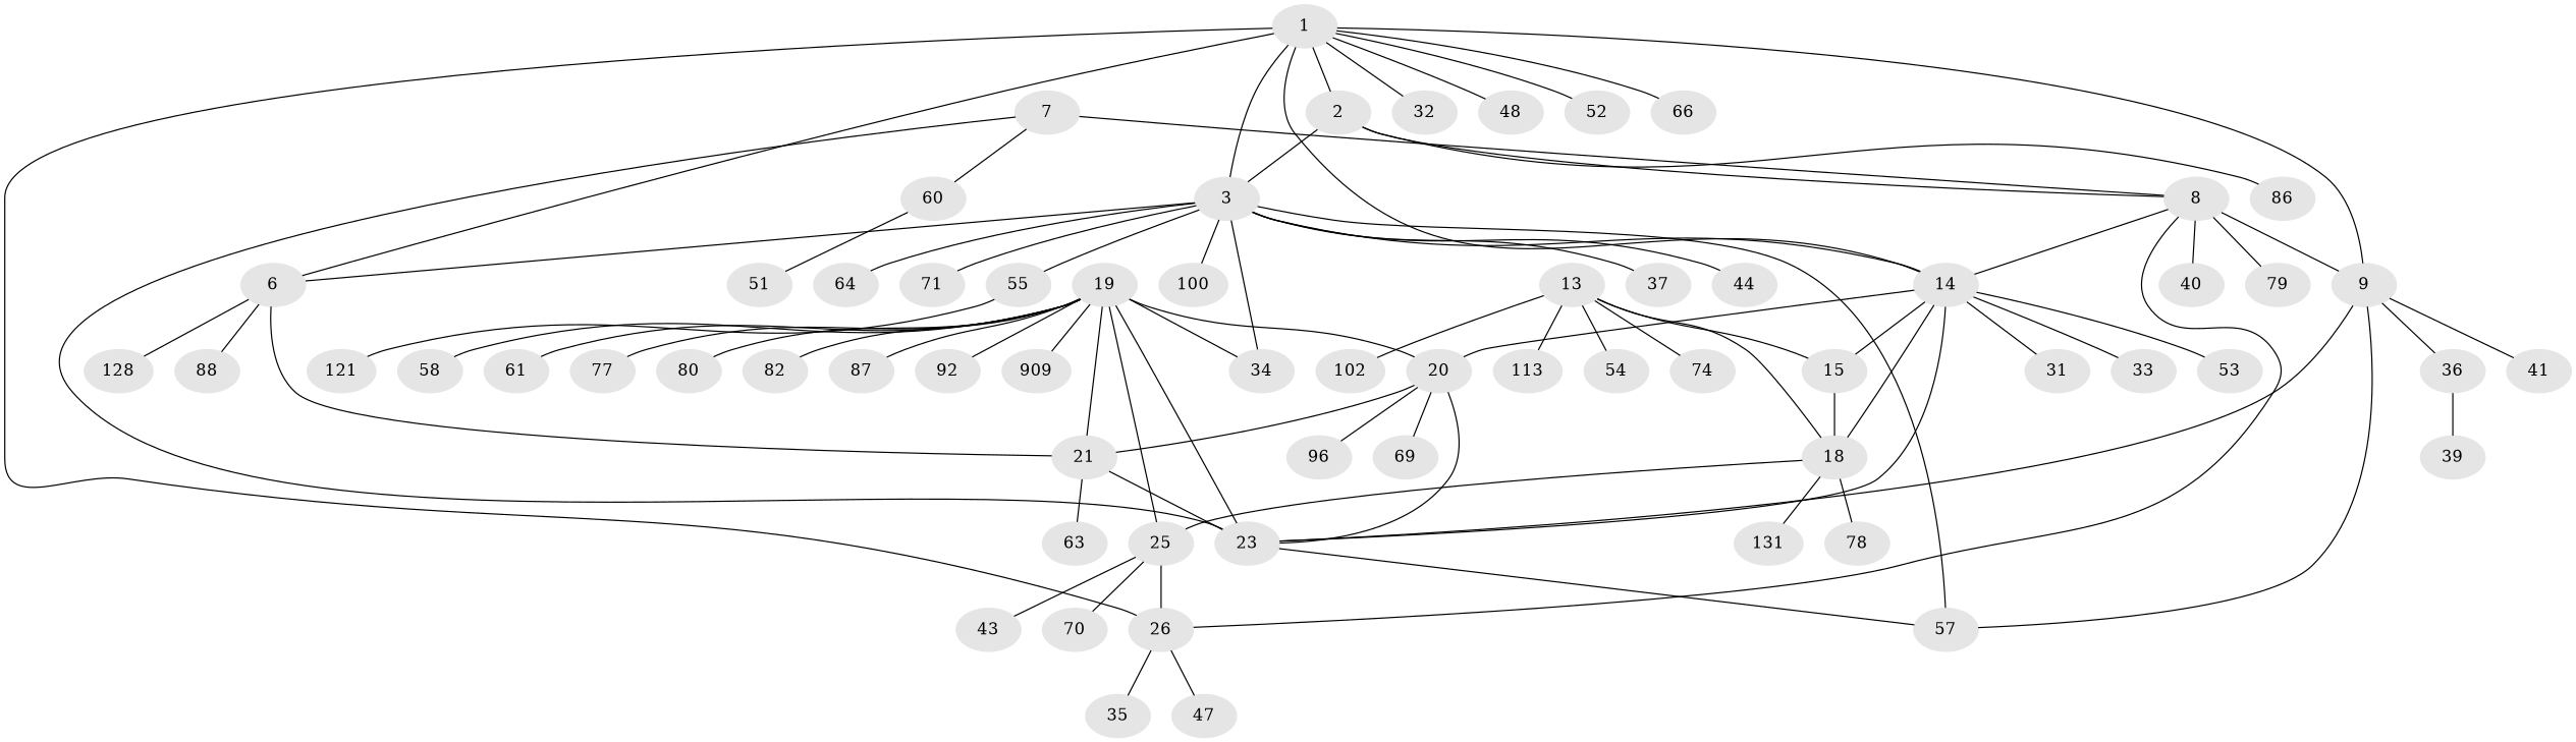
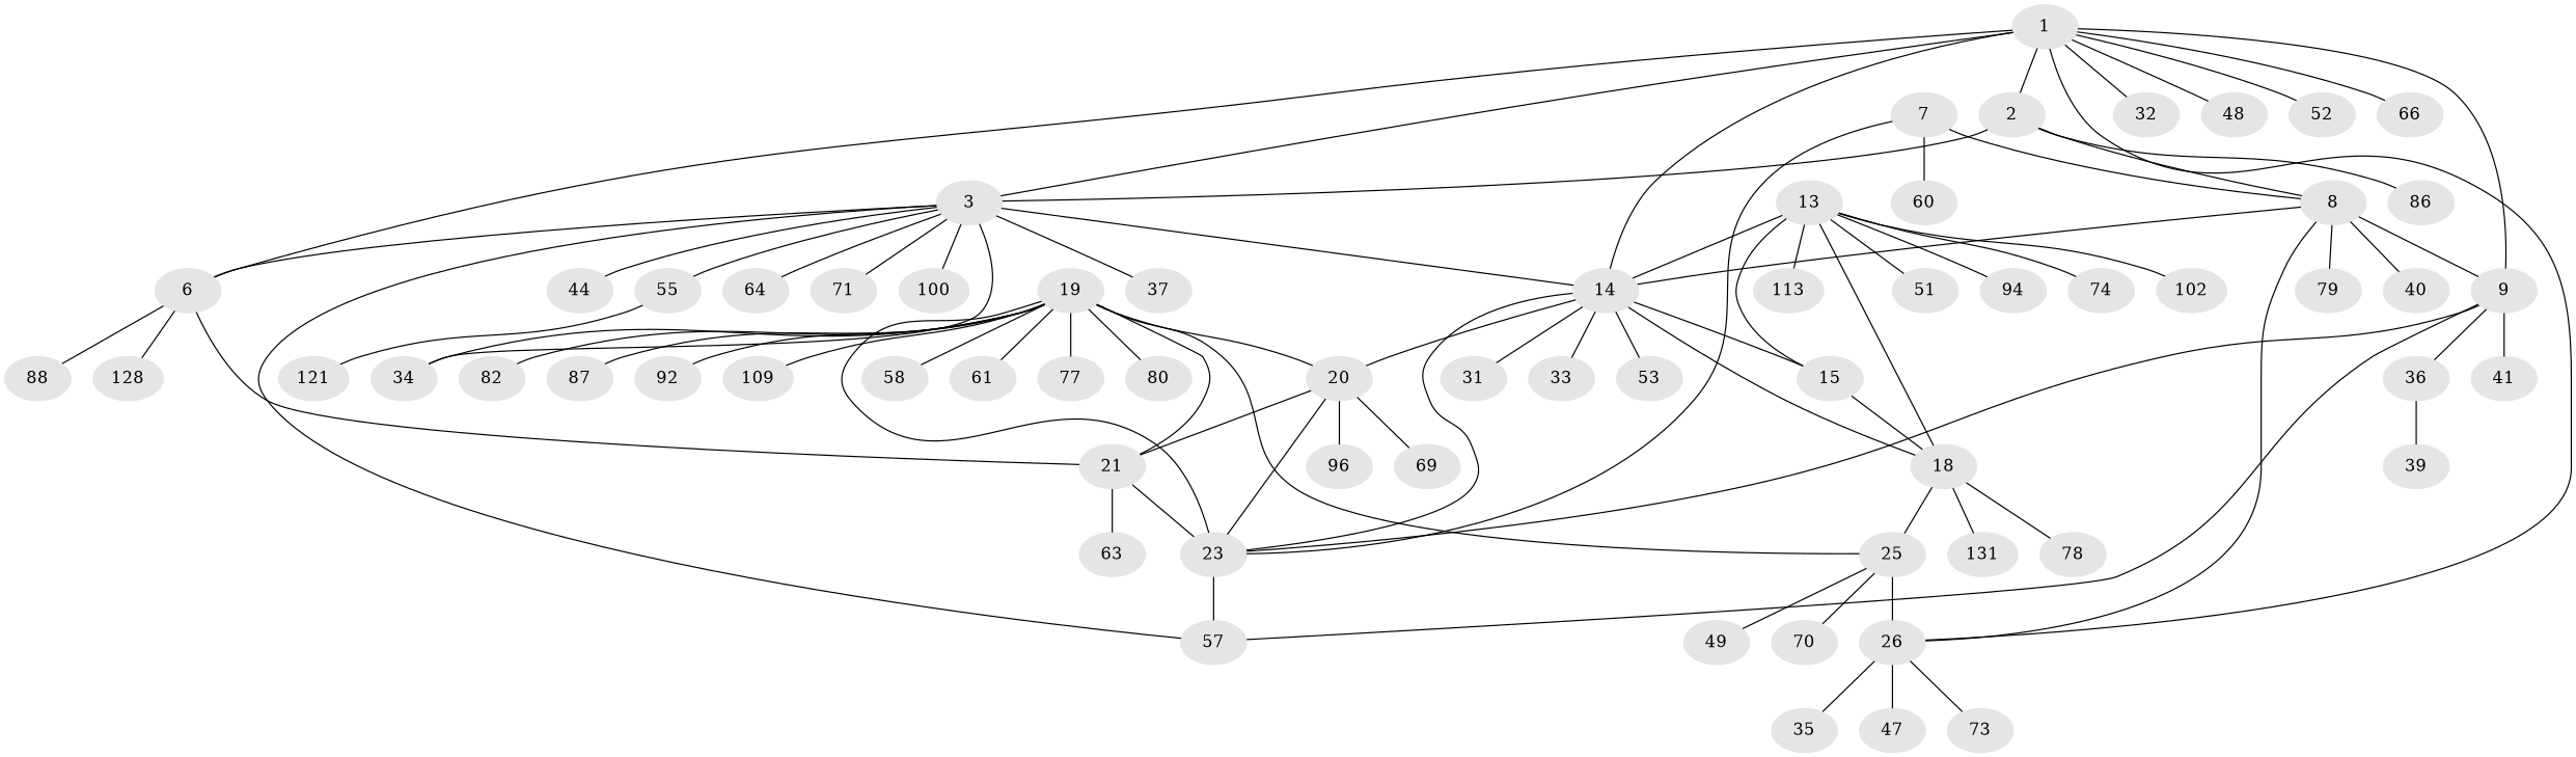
  graph {
    node [color=gray90 style=filled]
    1
    2
    3 [super="+68+4+5+84+94+98"]
    6
    9 [super="+12+126+90+10+56"]
    14 [super="+16+59"]
    26 [super="+27+65+29"]
    32
    48
    52
    66 [super="+95"]
    8 [super="+11+104"]
    86
    34
    37 [super="+67"]
    44
    55
    57 [super="+115"]
    64 [super="+127"]
    71
    100
    21 [super="+24"]
    88
    128
    23
    36
    41
    15 [super="+117+125"]
    18
    20
    31
    33
    53
    35
    47
+   73
    40
    79
    121
    63
    7
    60 [super="+118"]
    39
    13
    51
-   54
+   54 [label=94]
    74
    102
    113
    25 [super="+30+38"]
    78
    131
    69
    96
-   43 [super="+62"]
+   43 [super="+62" label=49]
    70
    19 [super="+22+46"]
    58
    61
    77
    80 [super="+81+116+103"]
    82
    87
    92
-   109 [label=909]
+   109
    1 -- 2
    1 -- 3 [weight=3]
    1 -- 6
    1 -- 9
    1 -- 14
    1 -- 26
    1 -- 32
    1 -- 48
    1 -- 52
    1 -- 66
    2 -- 3 [weight=3]
    2 -- 8
    2 -- 86
    3 -- 6 [weight=3]
    3 -- 14
    3 -- 34
    3 -- 37
    3 -- 44
    3 -- 55
    3 -- 57
    3 -- 64
    3 -- 71
    3 -- 100
    6 -- 21
    6 -- 88
    6 -- 128
    9 -- 57
    9 -- 23
    9 -- 36
    9 -- 41
    14 -- 23
    14 -- 15 [weight=3]
    14 -- 18 [weight=3]
    14 -- 20
    14 -- 31
    14 -- 33
    14 -- 53
    26 -- 35
    26 -- 47
+   26 -- 73
    8 -- 9 [weight=6]
    8 -- 14
    8 -- 26
    8 -- 40
    8 -- 79
    55 -- 121
    21 -- 23 [weight=2]
    21 -- 63
    23 -- 57
    36 -- 39
    15 -- 18
    18 -- 25
    18 -- 78
    18 -- 131
    20 -- 21 [weight=2]
    20 -- 23
    20 -- 69
    20 -- 96
    7 -- 8 [weight=2]
    7 -- 23
    7 -- 60
+   13 -- 14 [weight=3]
    13 -- 15
    13 -- 18
-   60 -- 51
+   13 -- 51
    13 -- 54
    13 -- 74
    13 -- 102
    13 -- 113
    25 -- 26 [weight=8]
    25 -- 43
    25 -- 70
    19 -- 34
    19 -- 21 [weight=4]
    19 -- 23 [weight=2]
    19 -- 20 [weight=2]
    19 -- 25
    19 -- 58
    19 -- 61
    19 -- 77
    19 -- 80
    19 -- 82
    19 -- 87
    19 -- 92
    19 -- 109
  }
